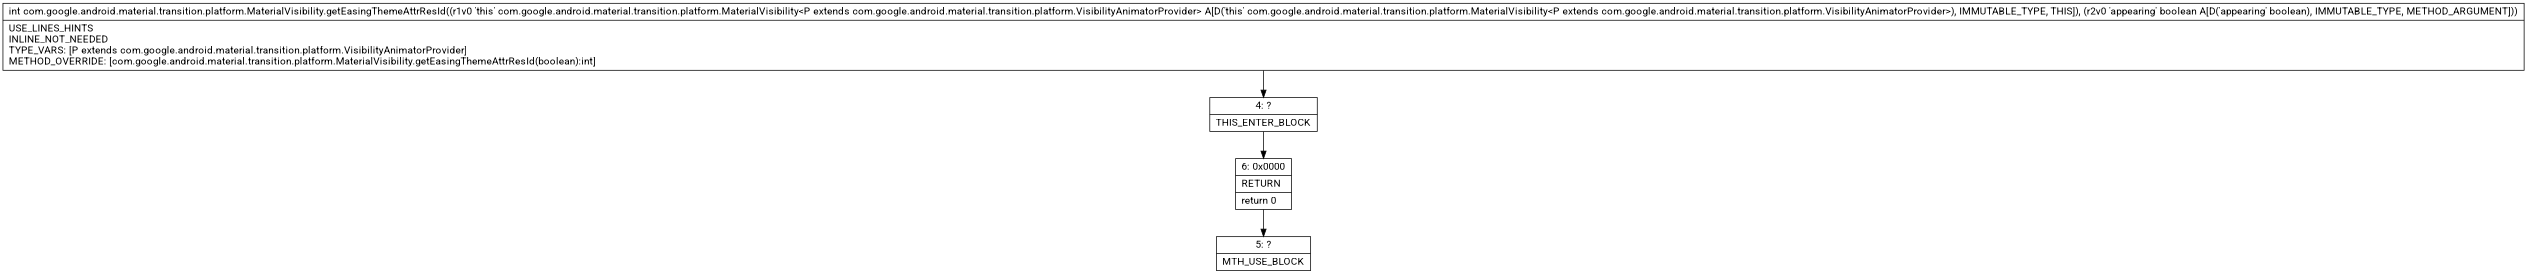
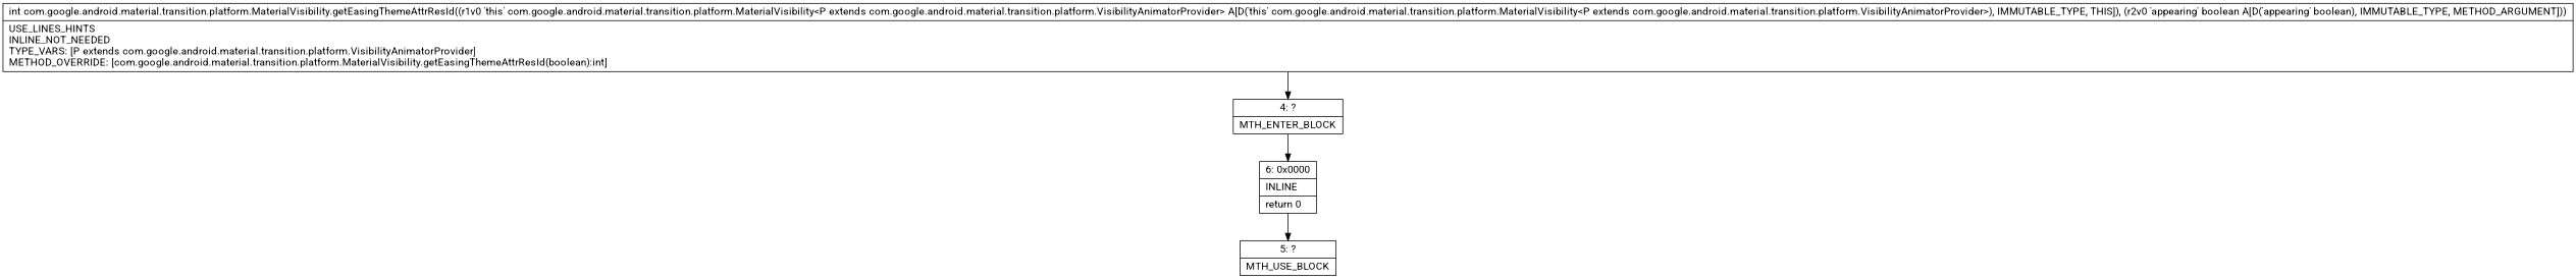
  digraph {
    fontname=Roboto
    node [fontname=Roboto shape=record]
    edge [fontname=Roboto]
-   n1 [label="{4\:\ ?|THIS_ENTER_BLOCK\l}"]
-   n2 [label="{6\:\ 0x0000|RETURN\l|return 0\l}"]
+   n1 [label="{4\:\ ?|MTH_ENTER_BLOCK\l}"]
+   n2 [label="{6\:\ 0x0000|INLINE\l|return 0\l}"]
    n3 [label="{5\:\ ?|MTH_USE_BLOCK\l}"]
    n4 [label="{int com.google.android.material.transition.platform.MaterialVisibility.getEasingThemeAttrResId((r1v0 'this' com.google.android.material.transition.platform.MaterialVisibility\<P extends com.google.android.material.transition.platform.VisibilityAnimatorProvider\> A[D('this' com.google.android.material.transition.platform.MaterialVisibility\<P extends com.google.android.material.transition.platform.VisibilityAnimatorProvider\>), IMMUTABLE_TYPE, THIS]), (r2v0 'appearing' boolean A[D('appearing' boolean), IMMUTABLE_TYPE, METHOD_ARGUMENT]))  | USE_LINES_HINTS\lINLINE_NOT_NEEDED\lTYPE_VARS: [P extends com.google.android.material.transition.platform.VisibilityAnimatorProvider]\lMETHOD_OVERRIDE: [com.google.android.material.transition.platform.MaterialVisibility.getEasingThemeAttrResId(boolean):int]\l}"]
    n1 -> n2
    n2 -> n3
    n4 -> n1
  }
